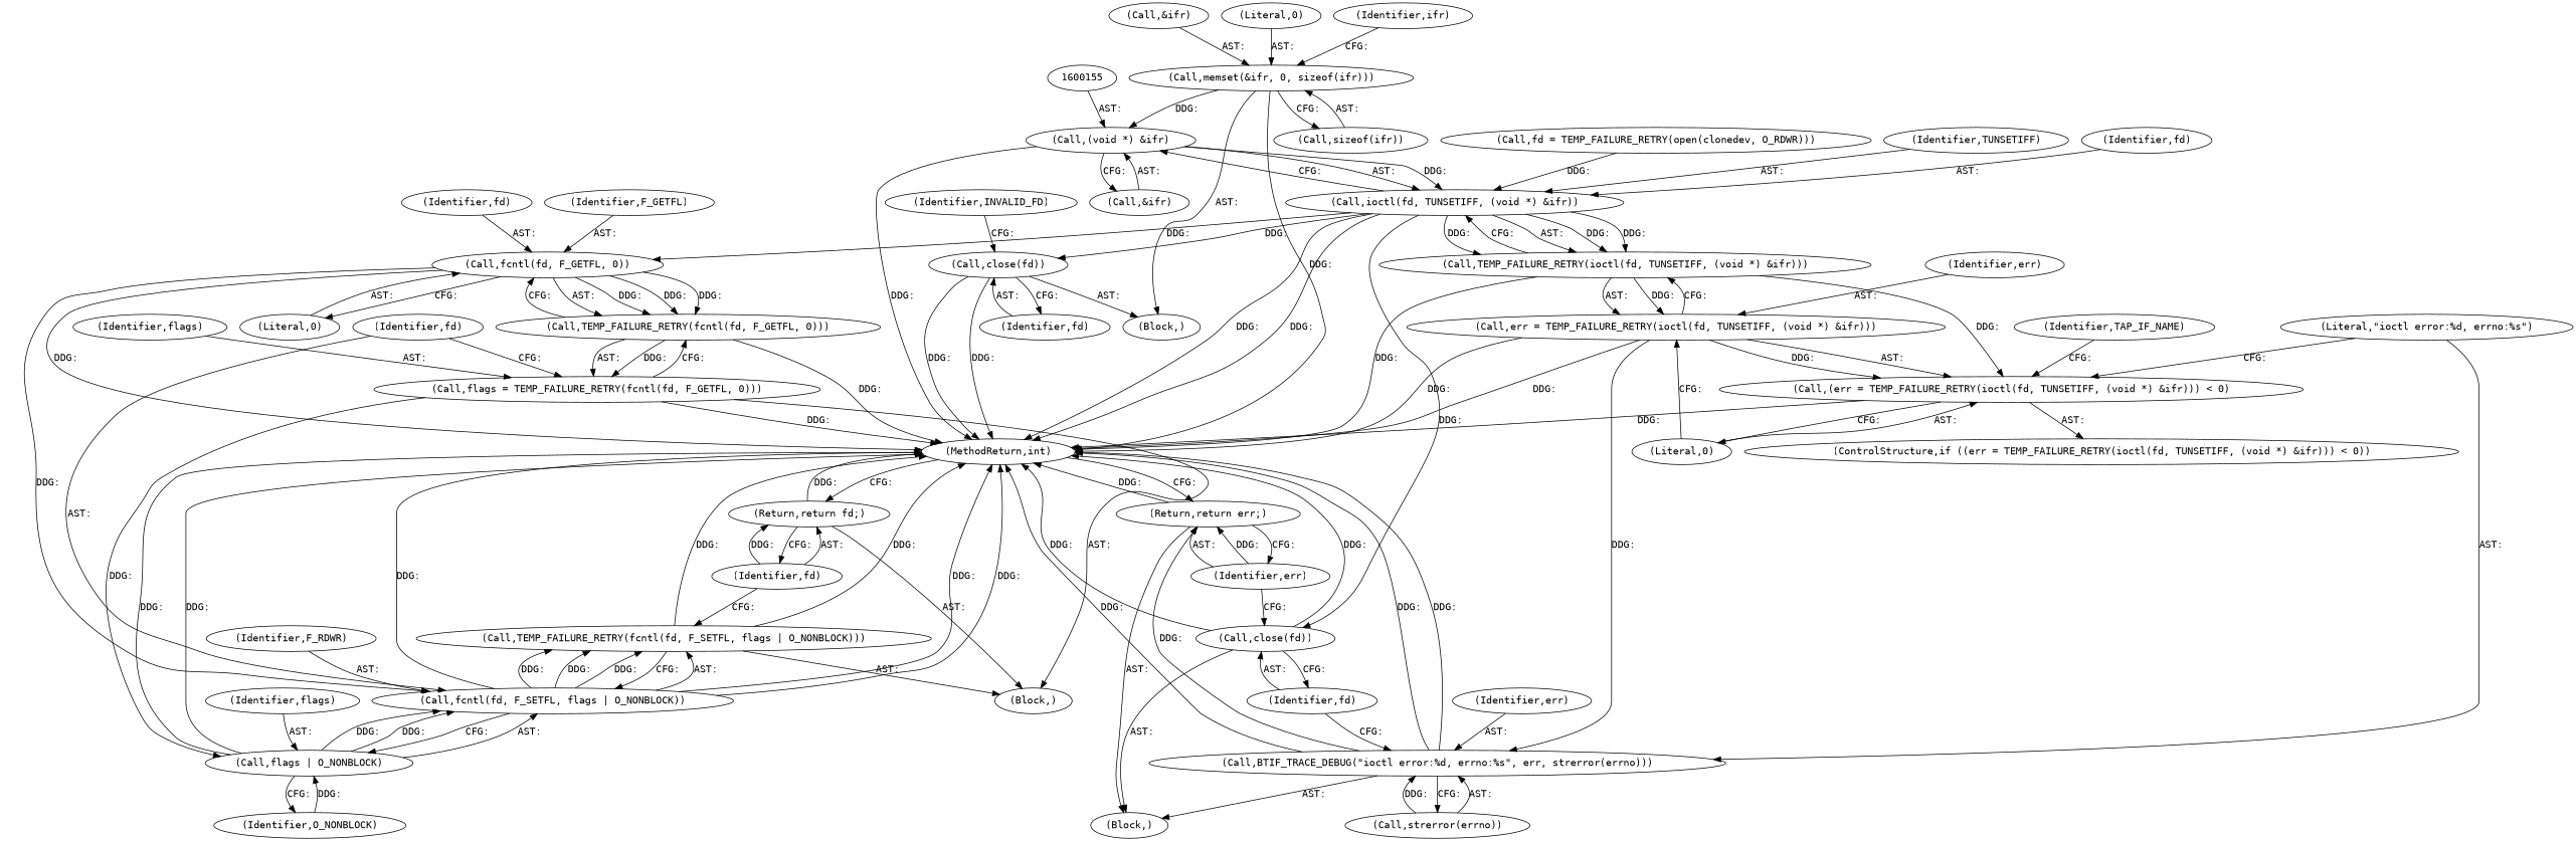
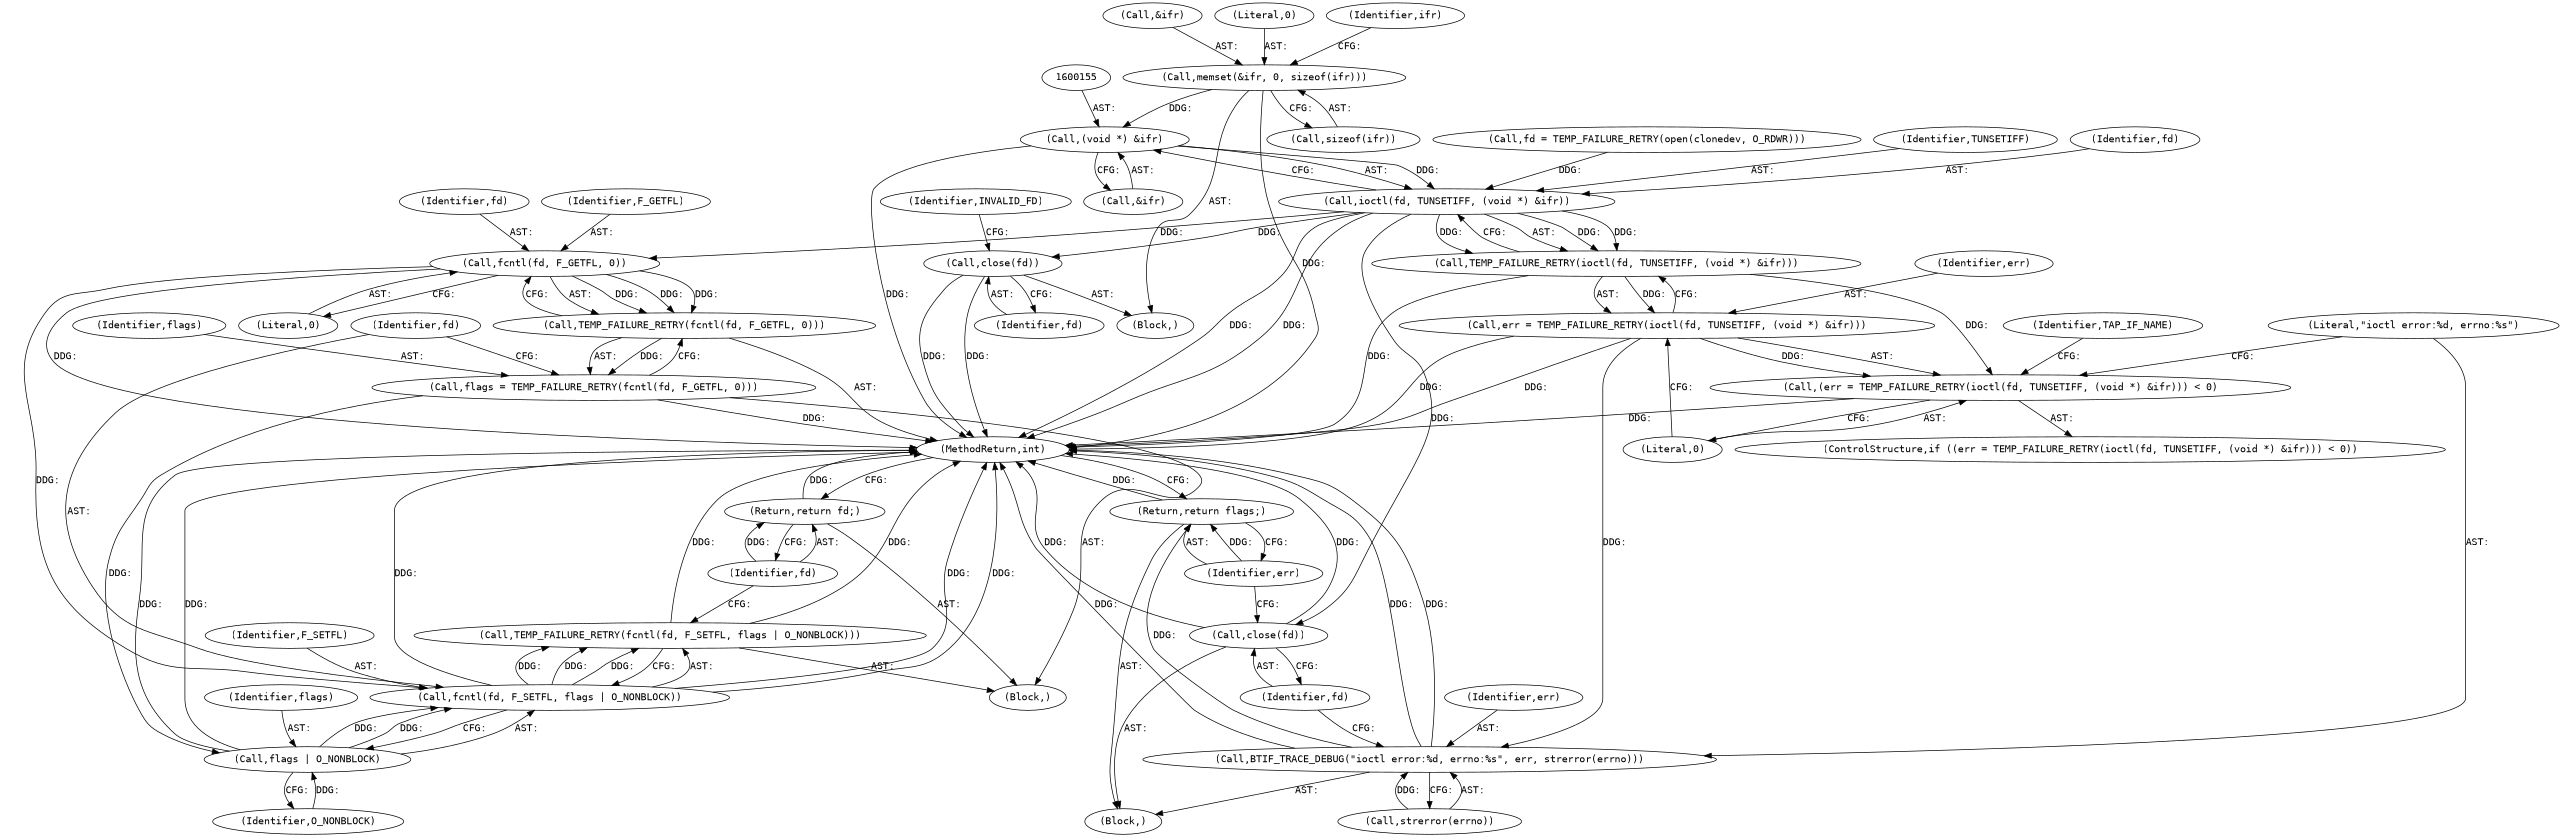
  digraph {
    fontname="DejaVu Sans Mono"
    node [fontname="DejaVu Sans Mono"]
    edge [fontname="DejaVu Sans Mono"]
    n1 [label="(Call,memset(&ifr, 0, sizeof(ifr)))"]
    n2 [label="(Call,(void *) &ifr)"]
    n3 [label="(Call,sizeof(ifr))"]
    n4 [label="(Block,)"]
    n5 [label="(MethodReturn,int)"]
    n6 [label="(Call,ioctl(fd, TUNSETIFF, (void *) &ifr))"]
    n7 [label="(Call,&ifr)"]
-   n8 [label="(Return,return err;)"]
+   n8 [label="(Return,return flags;)"]
    n9 [label="(Return,return fd;)"]
    n10 [label="(Call,TEMP_FAILURE_RETRY(ioctl(fd, TUNSETIFF, (void *) &ifr)))"]
    n11 [label="(Call,close(fd))"]
    n12 [label="(Call,fcntl(fd, F_GETFL, 0))"]
    n13 [label="(Call,close(fd))"]
    n14 [label="(Call,(err = TEMP_FAILURE_RETRY(ioctl(fd, TUNSETIFF, (void *) &ifr))) < 0)"]
    n15 [label="(Call,err = TEMP_FAILURE_RETRY(ioctl(fd, TUNSETIFF, (void *) &ifr)))"]
    n16 [label="(Block,)"]
    n17 [label="(Identifier,fd)"]
    n18 [label="(Call,TEMP_FAILURE_RETRY(fcntl(fd, F_GETFL, 0)))"]
    n19 [label="(Call,fcntl(fd, F_SETFL, flags | O_NONBLOCK))"]
    n20 [label="(Literal,0)"]
    n21 [label="(Identifier,fd)"]
    n22 [label="(Literal,0)"]
    n23 [label="(ControlStructure,if ((err = TEMP_FAILURE_RETRY(ioctl(fd, TUNSETIFF, (void *) &ifr))) < 0))"]
    n24 [label="(Call,BTIF_TRACE_DEBUG(\"ioctl error:%d, errno:%s\", err, strerror(errno)))"]
    n25 [label="(Call,strerror(errno))"]
    n26 [label="(Identifier,err)"]
    n27 [label="(Call,flags = TEMP_FAILURE_RETRY(fcntl(fd, F_GETFL, 0)))"]
    n28 [label="(Call,flags | O_NONBLOCK)"]
    n29 [label="(Call,TEMP_FAILURE_RETRY(fcntl(fd, F_SETFL, flags | O_NONBLOCK)))"]
    n30 [label="(Block,)"]
    n31 [label="(Identifier,O_NONBLOCK)"]
    n32 [label="(Identifier,fd)"]
    n33 [label="(Identifier,INVALID_FD)"]
    n34 [label="(Call,&ifr)"]
    n35 [label="(Identifier,F_GETFL)"]
    n36 [label="(Call,fd = TEMP_FAILURE_RETRY(open(clonedev, O_RDWR)))"]
    n37 [label="(Identifier,err)"]
    n38 [label="(Identifier,flags)"]
    n39 [label="(Identifier,TUNSETIFF)"]
    n40 [label="(Identifier,fd)"]
    n41 [label="(Identifier,fd)"]
    n42 [label="(Identifier,flags)"]
    n43 [label="(Identifier,TAP_IF_NAME)"]
    n44 [label="(Literal,0)"]
-   n45 [label="(Identifier,F_RDWR)"]
+   n45 [label="(Identifier,F_SETFL)"]
    n46 [label="(Literal,\"ioctl error:%d, errno:%s\")"]
    n47 [label="(Identifier,fd)"]
    n48 [label="(Identifier,err)"]
    n49 [label="(Identifier,ifr)"]
    n50 [label=1600155]
    n1 -> n2 [label="DDG: "]
    n1 -> n3 [label="CFG: "]
    n1 -> n4 [label="AST: "]
    n1 -> n5 [label="DDG: "]
    n2 -> n5 [label="DDG: "]
    n2 -> n6 [label="AST: "]
    n2 -> n6 [label="DDG: "]
    n2 -> n7 [label="CFG: "]
    n3 -> n1 [label="AST: "]
    n5 -> n8 [label="CFG: "]
    n5 -> n9 [label="CFG: "]
    n6 -> n2 [label="CFG: "]
    n6 -> n5 [label="DDG: "]
    n6 -> n5 [label="DDG: "]
    n6 -> n10 [label="AST: "]
    n6 -> n10 [label="DDG: "]
    n6 -> n10 [label="DDG: "]
    n6 -> n10 [label="DDG: "]
    n6 -> n11 [label="DDG: "]
    n6 -> n12 [label="DDG: "]
    n6 -> n13 [label="DDG: "]
    n7 -> n2 [label="AST: "]
    n8 -> n5 [label="DDG: "]
    n8 -> n16 [label="AST: "]
    n8 -> n26 [label="CFG: "]
    n9 -> n5 [label="DDG: "]
    n9 -> n30 [label="AST: "]
    n9 -> n32 [label="CFG: "]
    n10 -> n5 [label="DDG: "]
    n10 -> n6 [label="CFG: "]
    n10 -> n14 [label="DDG: "]
    n10 -> n15 [label="AST: "]
    n10 -> n15 [label="DDG: "]
    n11 -> n5 [label="DDG: "]
    n11 -> n5 [label="DDG: "]
    n11 -> n16 [label="AST: "]
    n11 -> n17 [label="CFG: "]
    n12 -> n5 [label="DDG: "]
    n12 -> n18 [label="AST: "]
    n12 -> n18 [label="DDG: "]
    n12 -> n18 [label="DDG: "]
    n12 -> n18 [label="DDG: "]
    n12 -> n19 [label="DDG: "]
    n12 -> n20 [label="CFG: "]
    n13 -> n4 [label="AST: "]
    n13 -> n5 [label="DDG: "]
    n13 -> n5 [label="DDG: "]
    n13 -> n21 [label="CFG: "]
    n14 -> n5 [label="DDG: "]
    n14 -> n22 [label="CFG: "]
    n14 -> n23 [label="AST: "]
    n15 -> n5 [label="DDG: "]
    n15 -> n5 [label="DDG: "]
    n15 -> n10 [label="CFG: "]
    n15 -> n14 [label="AST: "]
    n15 -> n14 [label="DDG: "]
    n15 -> n24 [label="DDG: "]
    n17 -> n11 [label="AST: "]
    n17 -> n24 [label="CFG: "]
-   n18 -> n5 [label="DDG: "]
+   n18 -> n5 [label="AST: "]
    n18 -> n12 [label="CFG: "]
    n18 -> n27 [label="AST: "]
    n18 -> n27 [label="DDG: "]
    n19 -> n5 [label="DDG: "]
    n19 -> n5 [label="DDG: "]
    n19 -> n5 [label="DDG: "]
    n19 -> n28 [label="CFG: "]
    n19 -> n29 [label="AST: "]
    n19 -> n29 [label="DDG: "]
    n19 -> n29 [label="DDG: "]
    n19 -> n29 [label="DDG: "]
    n20 -> n12 [label="AST: "]
    n21 -> n13 [label="AST: "]
    n22 -> n14 [label="AST: "]
    n22 -> n15 [label="CFG: "]
    n24 -> n5 [label="DDG: "]
    n24 -> n5 [label="DDG: "]
    n24 -> n5 [label="DDG: "]
    n24 -> n8 [label="DDG: "]
    n24 -> n16 [label="AST: "]
    n24 -> n25 [label="CFG: "]
    n25 -> n24 [label="AST: "]
    n25 -> n24 [label="DDG: "]
    n26 -> n8 [label="AST: "]
    n26 -> n8 [label="DDG: "]
    n26 -> n11 [label="CFG: "]
    n27 -> n5 [label="DDG: "]
    n27 -> n18 [label="CFG: "]
    n27 -> n28 [label="DDG: "]
    n27 -> n30 [label="AST: "]
    n28 -> n5 [label="DDG: "]
    n28 -> n5 [label="DDG: "]
    n28 -> n19 [label="AST: "]
    n28 -> n19 [label="DDG: "]
    n28 -> n19 [label="DDG: "]
    n28 -> n31 [label="CFG: "]
    n29 -> n5 [label="DDG: "]
    n29 -> n5 [label="DDG: "]
    n29 -> n19 [label="CFG: "]
    n29 -> n30 [label="AST: "]
    n31 -> n28 [label="DDG: "]
    n32 -> n9 [label="AST: "]
    n32 -> n9 [label="DDG: "]
    n32 -> n29 [label="CFG: "]
    n33 -> n13 [label="CFG: "]
    n34 -> n1 [label="AST: "]
    n35 -> n12 [label="AST: "]
    n36 -> n6 [label="DDG: "]
    n37 -> n24 [label="AST: "]
    n38 -> n27 [label="AST: "]
    n39 -> n6 [label="AST: "]
    n40 -> n19 [label="AST: "]
    n40 -> n27 [label="CFG: "]
    n41 -> n12 [label="AST: "]
    n42 -> n28 [label="AST: "]
    n43 -> n14 [label="CFG: "]
    n44 -> n1 [label="AST: "]
    n45 -> n19 [label="AST: "]
    n46 -> n14 [label="CFG: "]
    n46 -> n24 [label="AST: "]
    n47 -> n6 [label="AST: "]
    n48 -> n15 [label="AST: "]
    n49 -> n1 [label="CFG: "]
    n50 -> n2 [label="AST: "]
  }
